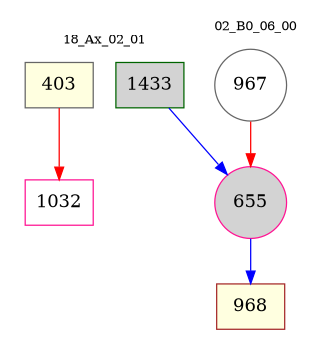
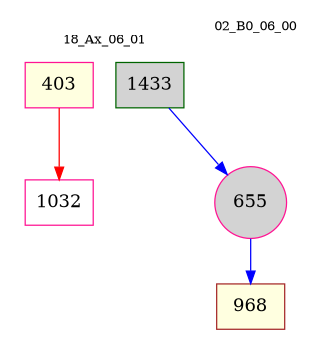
  digraph {
    node [color=gray40 fillcolor=lightgrey shape=box style=filled]
    edge [color=blue]
    n1 [color=darkgreen label=1433]
-   n2 [fillcolor=lightyellow label=403]
+   n2 [color=deeppink fillcolor=lightyellow label=403]
    n3 [color=deeppink fillcolor=white label=1032]
-   n4 [fillcolor=white label=967 shape=circle]
    n5 [color=deeppink label=655 shape=circle]
    n6 [color=brown fillcolor=lightyellow label=968]
    subgraph cluster_1 {
      color=white
      fontsize=10
-     label="18_Ax_02_01"
+     label="18_Ax_06_01"
      n1
      n2
      n3
    }
    subgraph cluster_2 {
      color=white
      fontsize=10
      label="02_B0_06_00"
-     n4
      n5
      n6
    }
    n1 -> n5
    n2 -> n3 [color=red]
-   n4 -> n5 [color=red]
    n5 -> n6
  }
